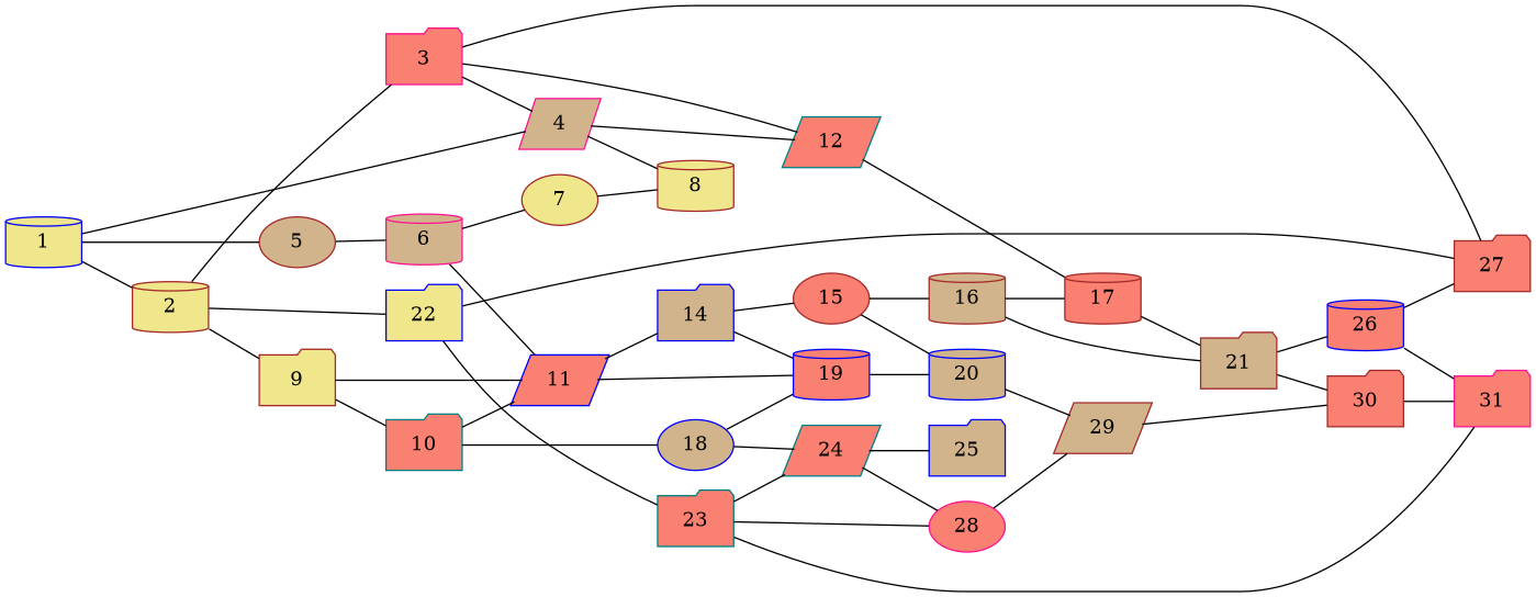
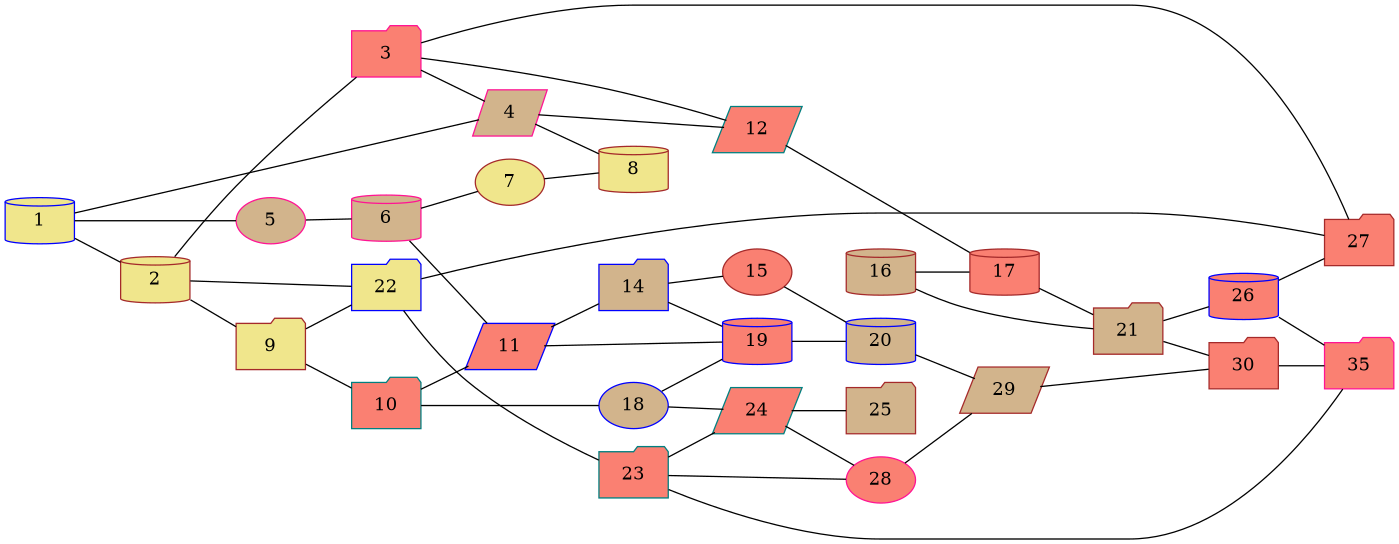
  graph {
    rankdir=LR
    node [color=brown fillcolor=salmon shape=folder style=filled]
    edge [weight=1.0]
    1 [color=blue fillcolor=khaki shape=cylinder]
    2 [fillcolor=khaki shape=cylinder]
    4 [color=deeppink fillcolor=tan shape=parallelogram]
-   5 [fillcolor=tan shape=ellipse]
+   5 [color=deeppink fillcolor=tan shape=ellipse]
    3 [color=deeppink]
    9 [fillcolor=khaki]
    22 [color=blue fillcolor=khaki]
    12 [color=teal shape=parallelogram]
    8 [fillcolor=khaki shape=cylinder]
    6 [color=deeppink fillcolor=tan shape=cylinder]
    27
    10 [color=teal]
    23 [color=teal]
    17 [shape=cylinder]
    7 [fillcolor=khaki shape=ellipse]
    11 [color=blue shape=parallelogram]
    14 [color=blue fillcolor=tan]
    19 [color=blue shape=cylinder]
    18 [color=blue fillcolor=tan shape=ellipse]
    24 [color=teal shape=parallelogram]
    15 [shape=ellipse]
    20 [color=blue fillcolor=tan shape=cylinder]
    21 [fillcolor=tan]
    16 [fillcolor=tan shape=cylinder]
    29 [fillcolor=tan shape=parallelogram]
    26 [color=blue shape=cylinder]
    30
-   25 [color=blue fillcolor=tan]
-   31 [color=deeppink]
+   25 [fillcolor=tan]
+   31 [color=deeppink label=35]
    28 [color=deeppink shape=ellipse]
    1 -- 2
    1 -- 4
    1 -- 5
    2 -- 3
    2 -- 9
    2 -- 22
    4 -- 12
    4 -- 8
    5 -- 6 [weight=2.0]
    3 -- 4
    3 -- 12
    3 -- 27
-   9 -- 11 [weight=2.0]
+   9 -- 22 [weight=2.0]
    9 -- 10 [weight=2.0]
    22 -- 27
    22 -- 23 [weight=2.0]
    12 -- 17 [weight=2.0]
    6 -- 7 [weight=2.0]
    6 -- 11 [weight=2.0]
    10 -- 11
    10 -- 18 [weight=2.0]
    23 -- 24
    23 -- 31 [weight=2.0]
    23 -- 28
    17 -- 21
    7 -- 8
    11 -- 14
    11 -- 19
    14 -- 19
    14 -- 15
    19 -- 20 [weight=2.0]
    18 -- 19 [weight=2.0]
    18 -- 24 [weight=2.0]
    24 -- 25
    24 -- 28
    15 -- 20
-   15 -- 16 [weight=2.0]
    20 -- 29
    21 -- 26
    21 -- 30 [weight=2.0]
    16 -- 17 [weight=2.0]
    16 -- 21
    29 -- 30
    26 -- 27 [weight=2.0]
    26 -- 31 [weight=2.0]
    30 -- 31 [weight=2.0]
    28 -- 29
  }
